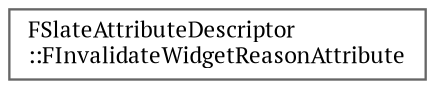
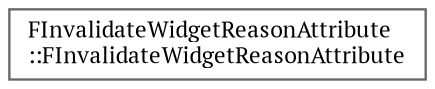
  digraph {
    rankdir=TB
    fontname="PT Serif"
-   n1 [color=grey40 fillcolor=white fontname="PT Serif" fontsize=10 height=0.2 label="FSlateAttributeDescriptor\l::FInvalidateWidgetReasonAttribute" shape=box style=filled width=0.4]
+   n1 [color=grey40 fillcolor=white fontname="PT Serif" fontsize=10 height=0.2 label="FInvalidateWidgetReasonAttribute\l::FInvalidateWidgetReasonAttribute" shape=box style=filled width=0.4]
  }
